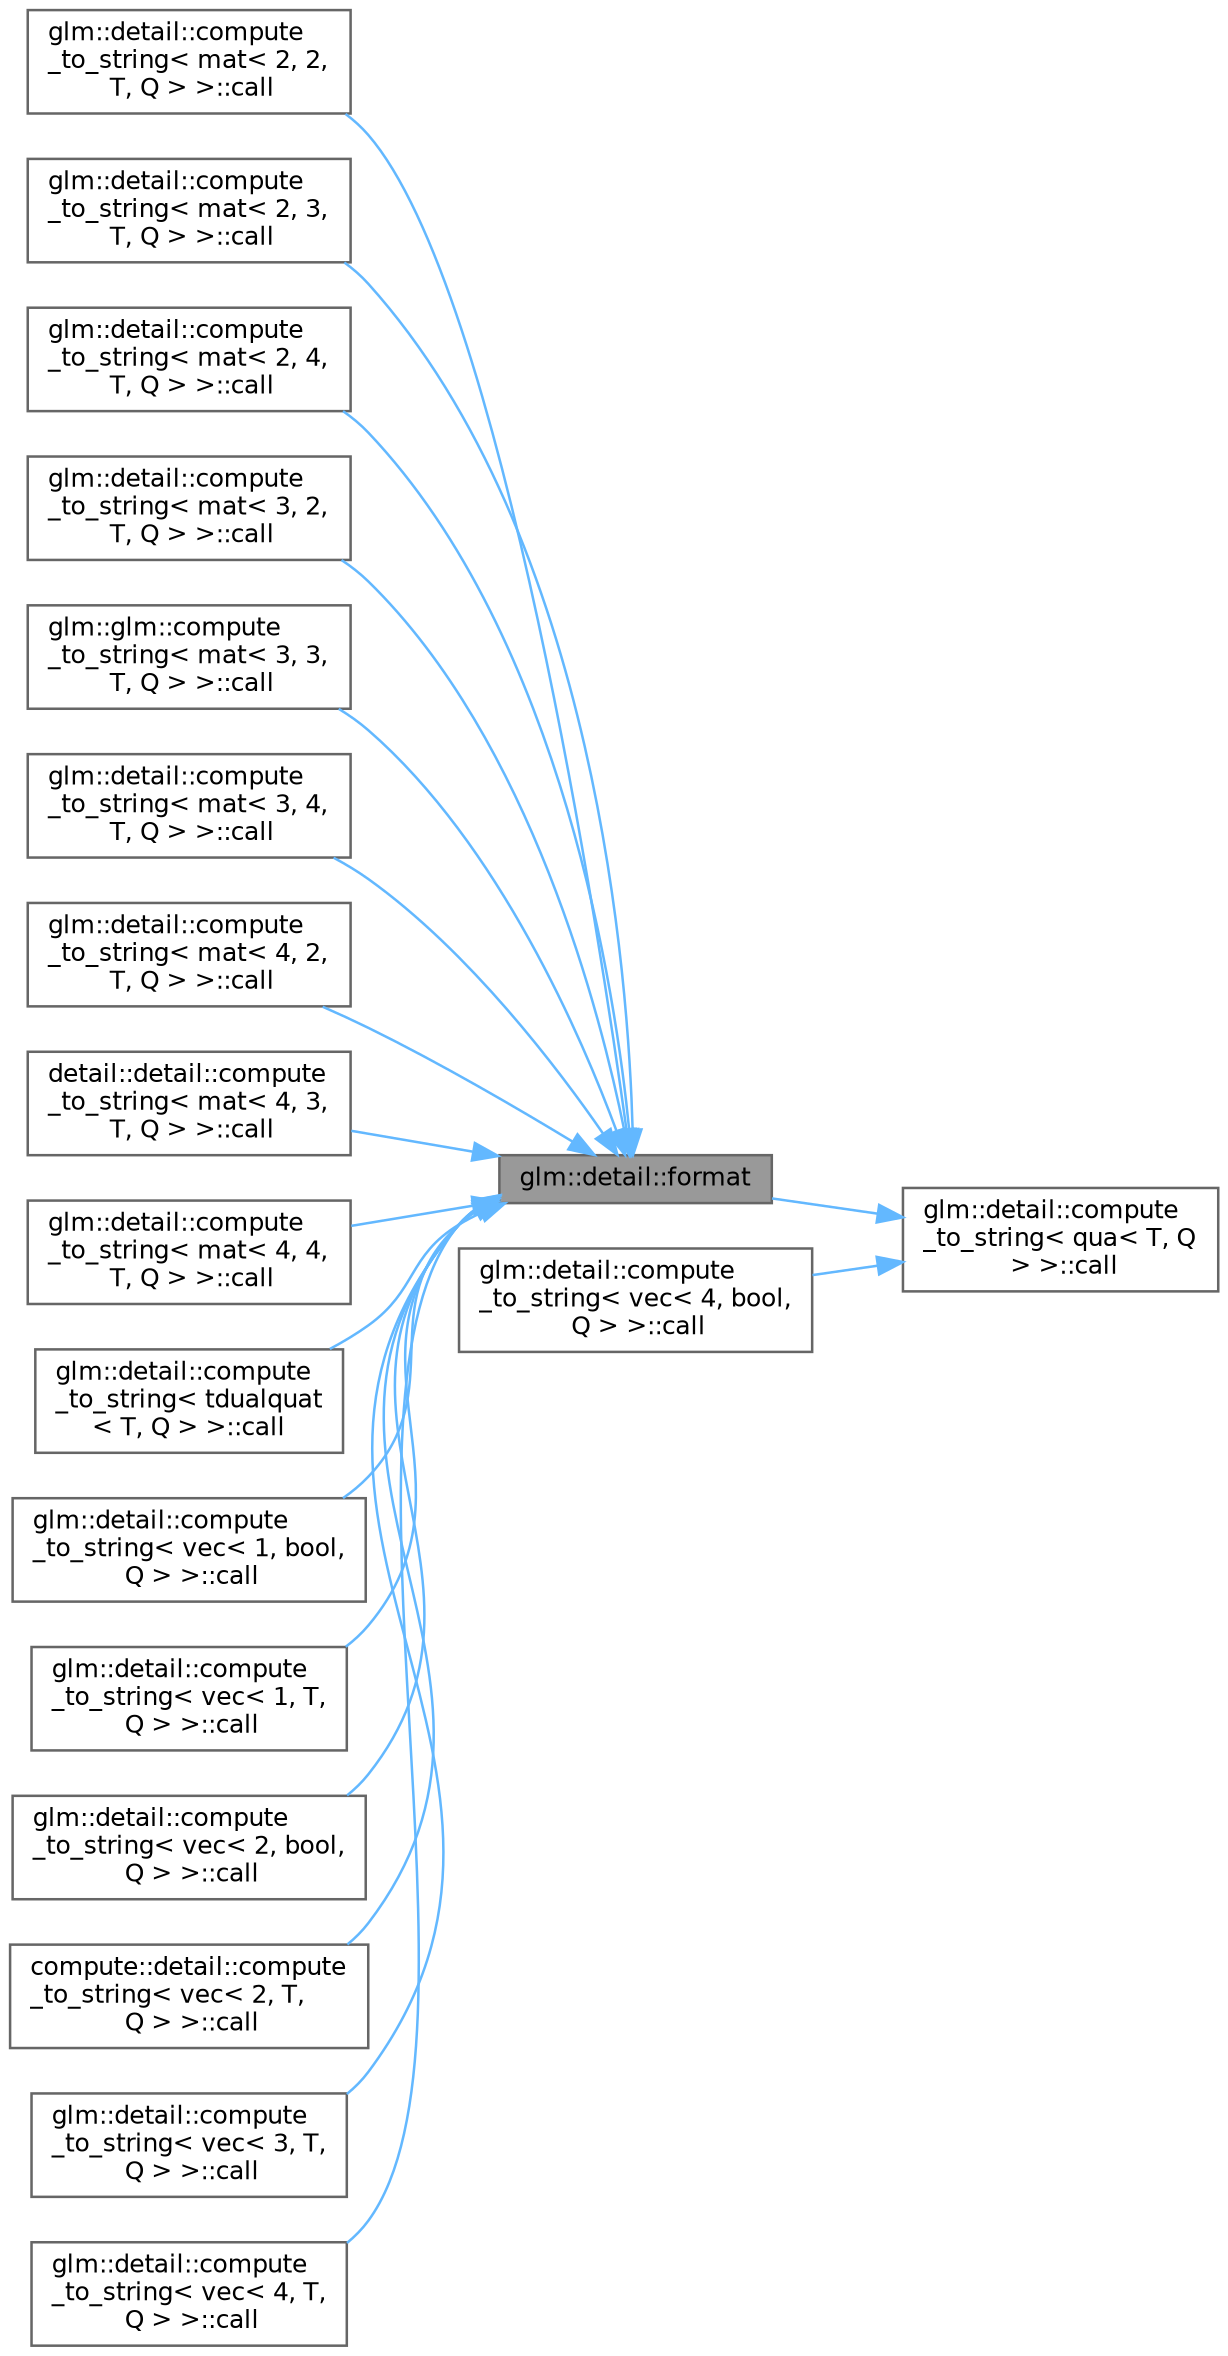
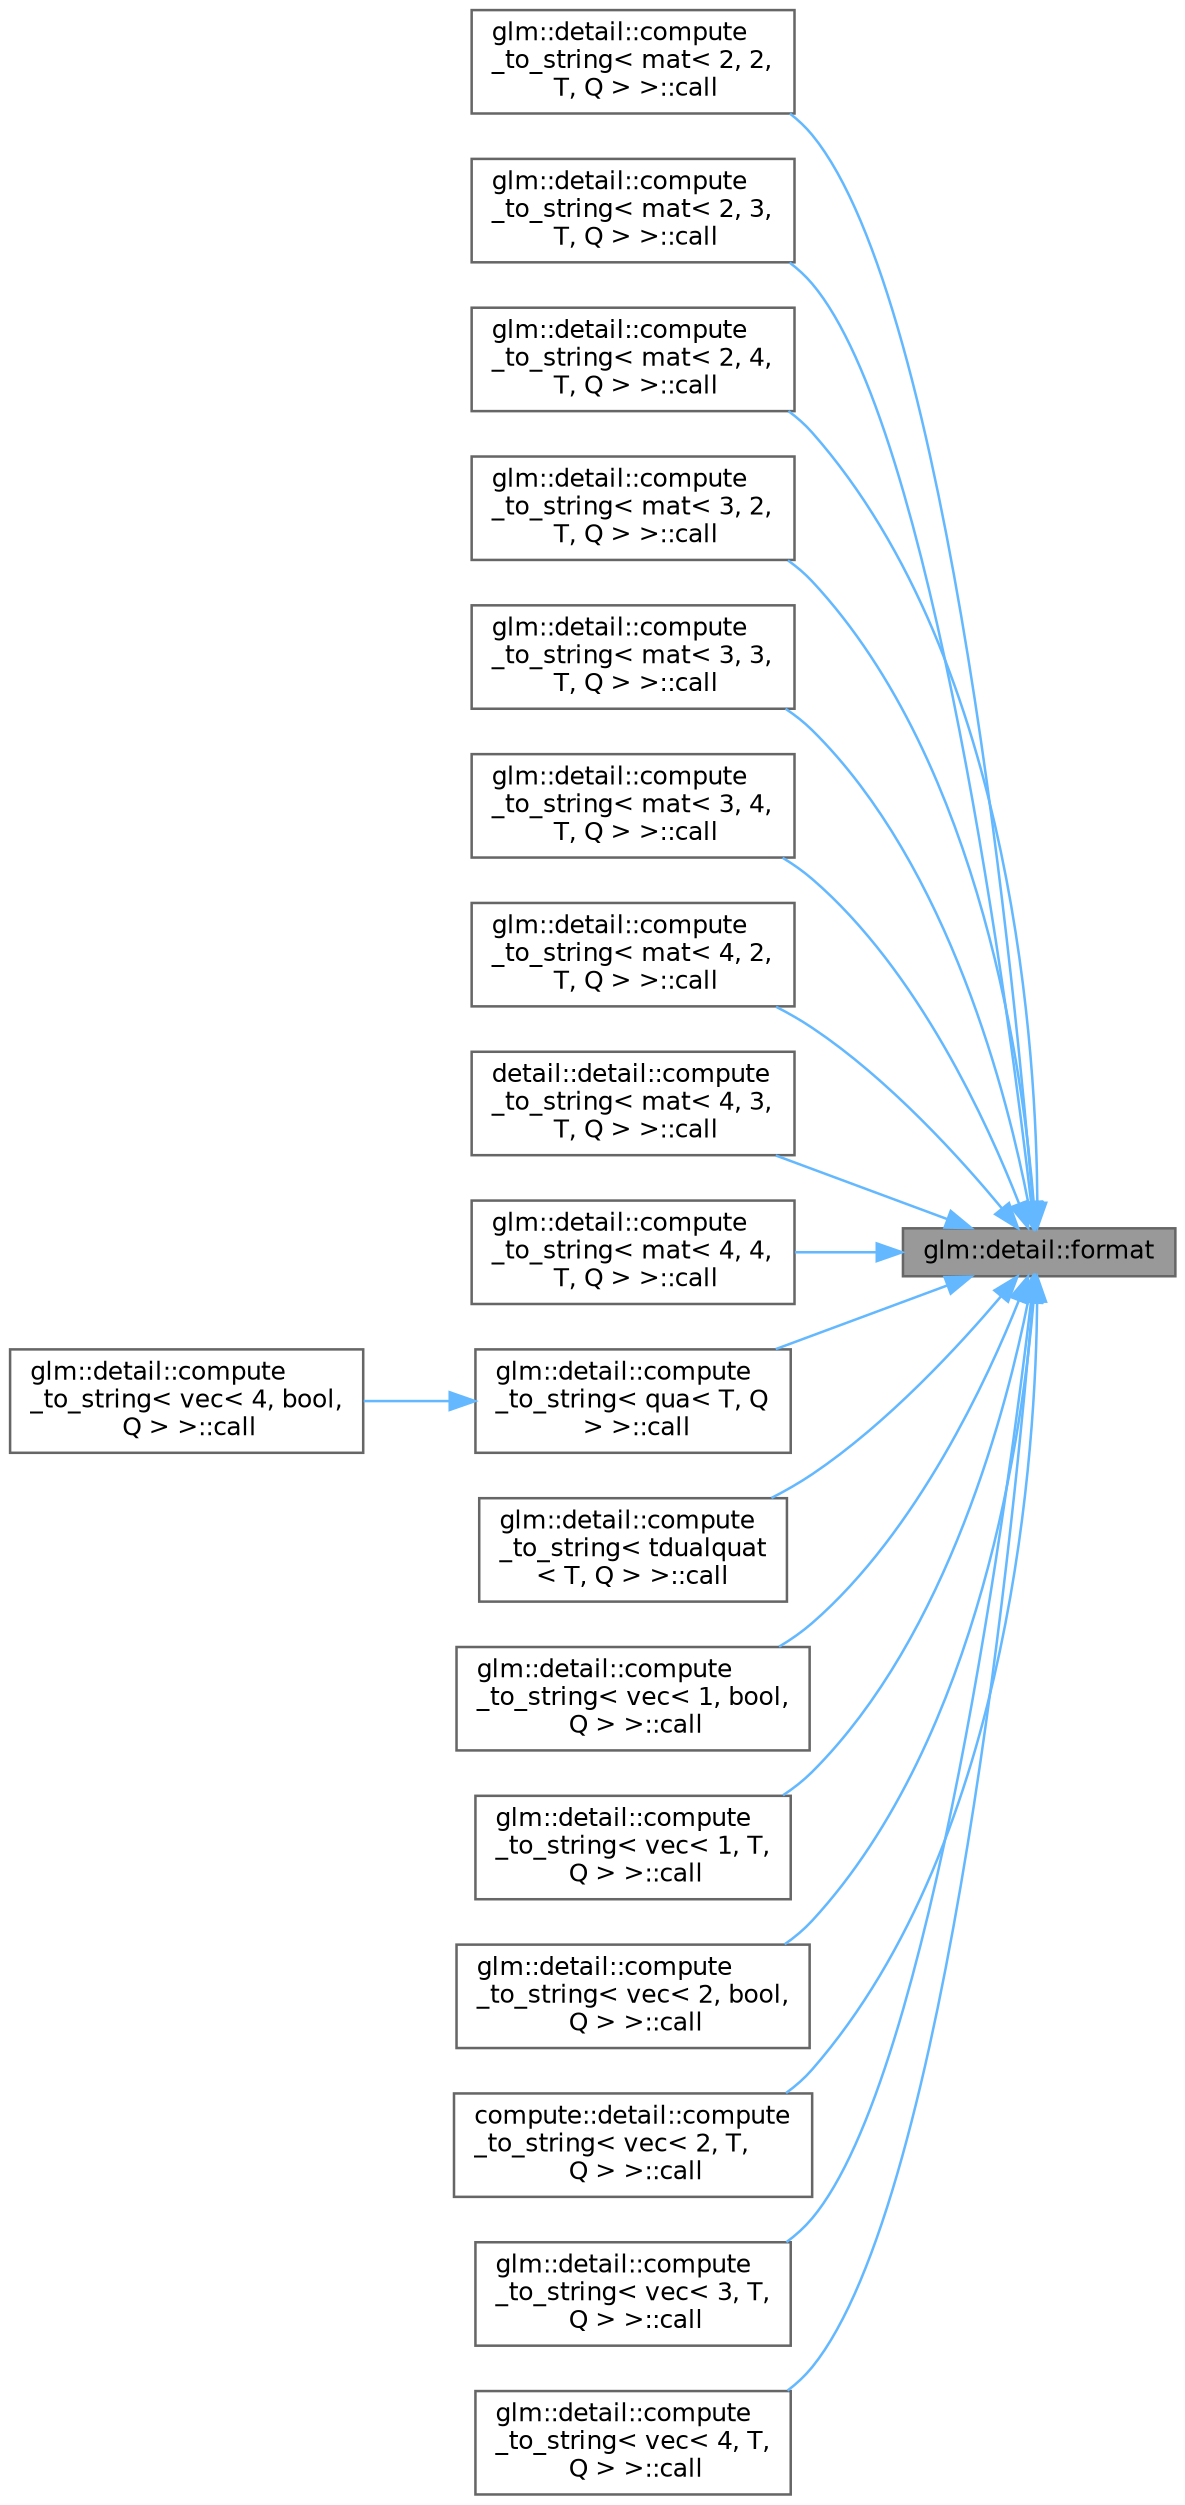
  digraph {
    rankdir=RL
    node [color=grey40 fillcolor=white fontname=Helvetica fontsize=10 shape=box style=filled]
    edge [color=steelblue1 dir=back fontname=Helvetica fontsize=10 labelfontname=Helvetica labelfontsize=10 style=solid]
    n1 [color=gray40 fillcolor=grey60 fontcolor=black height=0.2 label="glm::detail::format" width=0.4]
    n2 [height=0.2 label="glm::detail::compute\l_to_string\< mat\< 2, 2,\l T, Q \> \>::call" width=0.4]
    n3 [height=0.2 label="glm::detail::compute\l_to_string\< mat\< 2, 3,\l T, Q \> \>::call" width=0.4]
    n4 [height=0.2 label="glm::detail::compute\l_to_string\< mat\< 2, 4,\l T, Q \> \>::call" width=0.4]
    n5 [height=0.2 label="glm::detail::compute\l_to_string\< mat\< 3, 2,\l T, Q \> \>::call" width=0.4]
-   n6 [height=0.2 label="glm::glm::compute\l_to_string\< mat\< 3, 3,\l T, Q \> \>::call" width=0.4]
+   n6 [height=0.2 label="glm::detail::compute\l_to_string\< mat\< 3, 3,\l T, Q \> \>::call" width=0.4]
    n7 [height=0.2 label="glm::detail::compute\l_to_string\< mat\< 3, 4,\l T, Q \> \>::call" width=0.4]
    n8 [height=0.2 label="glm::detail::compute\l_to_string\< mat\< 4, 2,\l T, Q \> \>::call" width=0.4]
    n9 [height=0.2 label="detail::detail::compute\l_to_string\< mat\< 4, 3,\l T, Q \> \>::call" width=0.4]
    n10 [height=0.2 label="glm::detail::compute\l_to_string\< mat\< 4, 4,\l T, Q \> \>::call" width=0.4]
    n11 [height=0.2 label="glm::detail::compute\l_to_string\< qua\< T, Q\l \> \>::call" width=0.4]
    n12 [height=0.2 label="glm::detail::compute\l_to_string\< tdualquat\l\< T, Q \> \>::call" width=0.4]
    n13 [height=0.2 label="glm::detail::compute\l_to_string\< vec\< 1, bool,\l Q \> \>::call" width=0.4]
    n14 [height=0.2 label="glm::detail::compute\l_to_string\< vec\< 1, T,\l Q \> \>::call" width=0.4]
    n15 [height=0.2 label="glm::detail::compute\l_to_string\< vec\< 2, bool,\l Q \> \>::call" width=0.4]
    n16 [height=0.2 label="compute::detail::compute\l_to_string\< vec\< 2, T,\l Q \> \>::call" width=0.4]
    n17 [height=0.2 label="glm::detail::compute\l_to_string\< vec\< 3, T,\l Q \> \>::call" width=0.4]
    n18 [height=0.2 label="glm::detail::compute\l_to_string\< vec\< 4, T,\l Q \> \>::call" width=0.4]
    n19 [height=0.2 label="glm::detail::compute\l_to_string\< vec\< 4, bool,\l Q \> \>::call" width=0.4]
    n1 -> n2
    n1 -> n3
    n1 -> n4
    n1 -> n5
    n1 -> n6
    n1 -> n7
    n1 -> n8
    n1 -> n9
    n1 -> n10
-   n11 -> n1
+   n1 -> n11
    n1 -> n12
    n1 -> n13
    n1 -> n14
    n1 -> n15
    n1 -> n16
    n1 -> n17
    n1 -> n18
    n11 -> n19
  }
